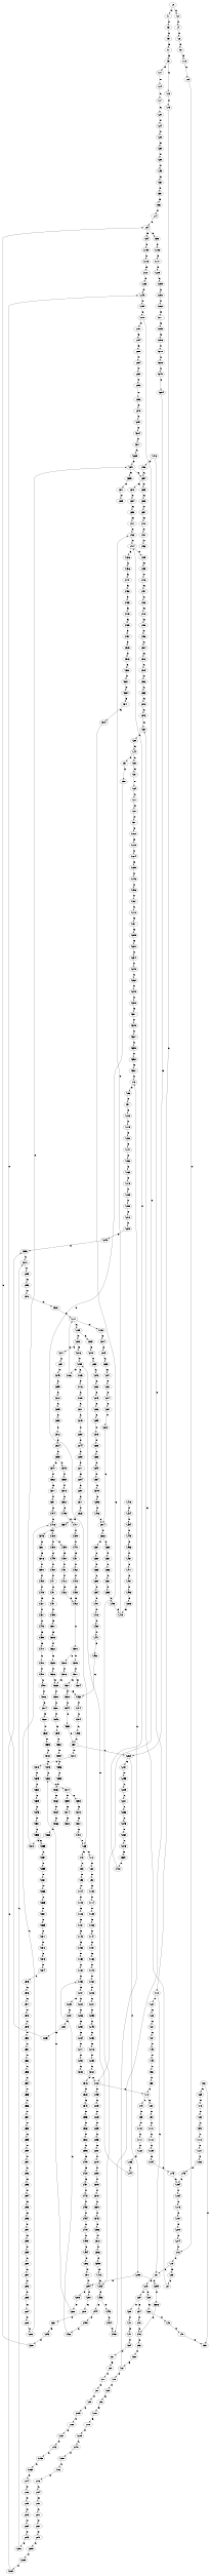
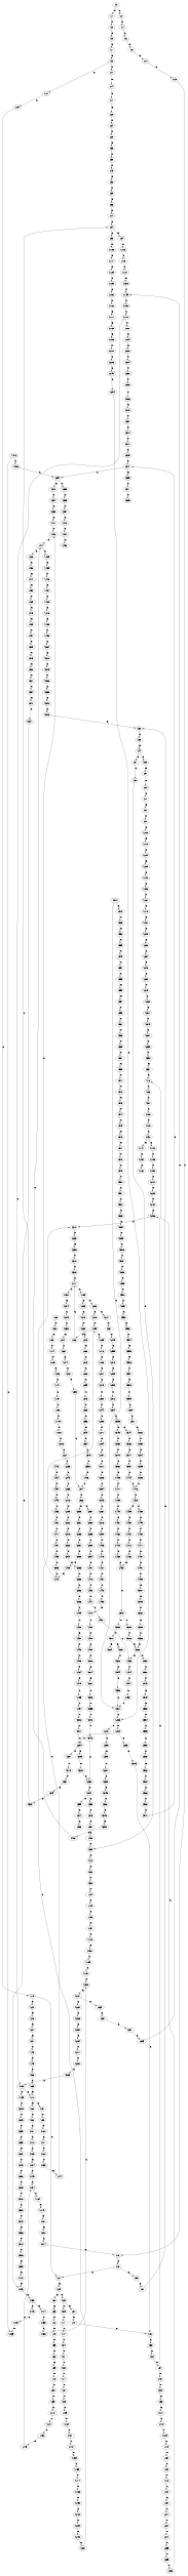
  strict digraph {
    S0
    S1
    S2
    S3
    S4
    S5
    S6
    S7
    S8
    S9
    S10
    S11
    S12
    S13
    S14
    S15
    S16
    S17
    S18
    S19
    S20
    S21
    S22
    S23
    S24
    S25
    S26
    S27
    S28
    S29
    S30
    S31
    S32
    S33
    S34
    S35
    S36
    S37
    S38
    S39
    S40
    S41
    S42
    S43
    S44
    S45
    S46
    S47
    S48
    S49
    S50
    S51
    S52
    S53
    S54
    S55
    S56
    S57
    S58
    S59
    S60
    S61
    S62
    S63
    S64
    S65
    S66
    S67
    S68
    S69
    S70
    S71
-   S72
    S73
    S74
    S75
    S76
    S77
    S78
    S79
    S80
    S81
    S82
    S83
    S84
    S85
    S86
    S87
    S88
    S89
    S90
    S91
    S92
    S93
    S94
    S95
    S96
    S97
    S98
    S99
    S100
    S101
    S102
    S103
    S104
    S105
    S106
    S107
    S108
    S109
    S110
    S111
    S112
    S113
    S114
    S115
    S116
    S117
    S118
    S119
    S120
    S121
    S122
    S123
    S124
    S125
    S126
    S127
    S128
    S129
    S130
    S131
    S132
    S133
    S134
    S135
    S136
    S137
    S138
    S139
    S140
    S141
    S142
    S143
    S144
    S145
    S146
    S147
    S148
    S149
    S150
    S151
    S152
    S153
    S154
    S155
    S156
    S157
    S158
    S159
    S160
    S161
    S162
    S163
    S164
    S165
    S166
    S167
    S168
    S169
    S170
    S171
    S172
    S173
    S174
    S175
    S176
    S177
    S178
    S179
    S180
    S181
    S182
    S183
    S184
    S185
    S186
    S187
    S188
    S189
    S190
    S191
    S192
    S193
    S194
    S195
    S196
    S197
    S198
    S199
    S200
    S201
    S202
    S203
    S204
    S205
    S206
    S207
    S208
    S209
    S210
    S211
    S212
    S213
    S214
    S215
    S216
    S217
    S218
    S219
    S220
    S221
    S222
    S223
    S224
    S225
    S226
    S227
    S228
    S229
    S230
    S231
    S232
    S233
    S234
    S235
    S236
    S237
    S238
    S239
    S240
    S241
    S242
    S243
    S244
    S245
    S246
    S247
    S248
    S249
    S250
    S251
    S252
    S253
    S254
    S255
    S256
    S257
    S258
    S259
    S260
    S261
    S262
    S263
    S264
    S265
    S266
    S267
    S268
    S269
    S270
    S271
    S272
    S273
    S274
    S275
    S276
    S277
    S278
    S279
    S280
    S281
    S282
    S283
    S284
    S285
    S286
    S287
    S288
    S289
    S290
    S291
    S292
    S293
    S294
    S295
    S296
    S297
    S298
    S299
    S300
    S301
    S302
    S303
    S304
    S305
    S306
    S307
    S308
    S309
    S310
    S311
    S312
    S313
    S314
    S315
    S316
    S317
    S318
    S319
    S320
    S321
    S322
    S323
    S324
    S325
    S326
    S327
    S328
    S329
    S330
    S331
    S332
    S333
    S334
    S335
    S336
    S337
    S338
    S339
    S340
    S341
    S342
    S343
    S344
    S345
    S346
    S347
    S348
    S349
    S350
    S351
    S352
    S353
    S354
    S355
    S356
    S357
    S358
    S359
    S360
    S361
    S362
    S363
    S364
    S365
    S366
    S367
    S368
    S369
    S370
    S371
    S372
    S373
    S374
    S375
    S376
    S377
    S378
    S379
    S380
    S381
    S382
    S383
    S384
    S385
    S386
    S387
    S388
    S389
    S390
    S391
    S392
    S393
    S394
    S395
    S396
    S397
    S398
    S399
    S400
    S402
    S403
    S404
    S405
    S406
    S407
    S408
    S409
    S410
    S411
    S412
    S414
    S415
    S416
    S417
    S418
    S419
    S420
    S421
    S422
    S423
    S413
    S424
    S425
    S426
    S427
    S428
    S429
    S430
    S431
    S432
    S433
    S434
    S435
    S436
    S437
    S438
    S439
    S440
    S441
    S442
    S443
    S444
    S445
    S446
    S447
    S448
    S449
    S450
    S451
    S452
    S453
    S454
    S455
    S456
    S457
    S458
    S459
    S460
    S461
    S462
    S463
    S464
    S465
    S466
    S467
    S468
    S469
    S470
    S471
    S472
    S473
    S474
    S475
    S477
    S478
    S479
    S480
    S481
    S482
    S483
    S484
    S485
    S476
    S486
    S487
    S488
    S489
    S490
    S491
    S492
    S493
    S494
    S495
    S496
    S497
    S498
    S499
    S500
    S501
    S502
    S503
    S504
    S505
    S506
    S507
    S508
    S509
    n510 [label=S810]
    S511
    S512
    S513
    S514
    S515
    S516
    S517
    S518
    S519
    S520
    S521
    S522
    S523
    S524
    S531
    S525
    S526
    S527
    S528
    S529
    S530
    S532
    S533
    S534
    S535
    S536
    S537
    S538
    S539
    S540
    S541
    S542
    S543
    S544
    S545
    S546
    S547
    S548
    S549
    S550
    S551
    S552
    S553
    S554
    S555
    S556
    S557
    S558
    S559
    S560
    S561
    S562
    S563
    S564
    S565
    S566
    S567
    S568
    S569
    S570
    S571
    S572
    S573
    S574
    S575
    S576
    S577
    S578
    S579
    S580
    S581
    S582
    S583
    S584
    S585
    S586
    S587
    S588
    S589
    S590
    S591
    S592
    S593
    S594
    S595
    S596
    S597
    S598
    S599
    S600
    S601
    S602
    S603
    S604
    S605
    S606
    S0 -> S1 [label=A]
    S0 -> S2 [label=C]
    S1 -> S3 [label=A]
    S2 -> S4 [label=T]
    S3 -> S5 [label=C]
    S4 -> S6 [label=C]
    S5 -> S7 [label=G]
    S6 -> S8 [label=G]
    S7 -> S9 [label=G]
    S8 -> S10 [label=G]
    S9 -> S11 [label=T]
    S9 -> S12 [label=C]
    S10 -> S13 [label=C]
    S11 -> S14 [label=A]
    S12 -> S15 [label=A]
    S13 -> S16 [label=A]
    S14 -> S17 [label=C]
    S15 -> S18 [label=C]
    S16 -> S19 [label=C]
    S17 -> S20 [label=G]
    S18 -> S21 [label=C]
    S18 -> S22 [label=T]
    S19 -> S21 [label=C]
    S19 -> S23 [label=G]
    S20 -> S24 [label=A]
    S21 -> S25 [label=G]
    S22 -> S26 [label=G]
    S23 -> S27 [label=C]
    S24 -> S28 [label=A]
    S25 -> S29 [label=A]
    S25 -> S30 [label=G]
    S26 -> S31 [label=G]
    S27 -> S32 [label=G]
    S28 -> S33 [label=G]
    S29 -> S34 [label=G]
    S29 -> S35 [label=A]
    S30 -> S36 [label=G]
    S31 -> S37 [label=G]
    S32 -> S38 [label=C]
    S33 -> S39 [label=A]
    S34 -> S40 [label=T]
    S35 -> S41 [label=T]
    S36 -> S42 [label=A]
    S37 -> S43 [label=A]
    S38 -> S44 [label=G]
    S39 -> S45 [label=A]
    S40 -> S46 [label=C]
    S41 -> S47 [label=G]
    S42 -> S48 [label=A]
    S43 -> S49 [label=A]
    S44 -> S50 [label=C]
    S44 -> S51 [label=G]
    S45 -> S52 [label=G]
    S46 -> S53 [label=C]
    S47 -> S54 [label=T]
    S48 -> S55 [label=T]
    S49 -> S56 [label=C]
    S50 -> S57 [label=G]
    S51 -> S58 [label=C]
    S52 -> S59 [label=T]
    S53 -> S60 [label=A]
    S54 -> S61 [label=A]
-   S62 -> S55 [label=T]
+   S55 -> S62 [label=T]
    S56 -> S63 [label=T]
    S57 -> S64 [label=T]
    S58 -> S65 [label=T]
    S59 -> S66 [label=G]
    S60 -> S67 [label=G]
    S61 -> S68 [label=G]
    S62 -> S69 [label=G]
    S63 -> S70 [label=G]
    S64 -> S71 [label=C]
-   S65 -> S72 [label=A]
    S65 -> S73 [label=G]
    S66 -> S74 [label=T]
    S67 -> S75 [label=T]
    S67 -> S76 [label=C]
    S68 -> S77 [label=T]
    S69 -> S78 [label=A]
    S70 -> S79 [label=C]
    S70 -> S80 [label=G]
    S71 -> S81 [label=G]
-   S72 -> S82 [label=T]
    S73 -> S83 [label=G]
    S74 -> S84 [label=C]
    S75 -> S85 [label=A]
    S76 -> S86 [label=T]
    S77 -> S87 [label=T]
    S78 -> S88 [label=A]
    S79 -> S89 [label=A]
    S80 -> S90 [label=A]
    S81 -> S91 [label=A]
    S82 -> S92 [label=A]
    S83 -> S93 [label=A]
    S84 -> S94 [label=G]
    S84 -> S95 [label=C]
    S85 -> S96 [label=G]
    S86 -> S97 [label=T]
    S87 -> S98 [label=T]
    S88 -> S99 [label=C]
    S89 -> S100 [label=A]
    S90 -> S101 [label=C]
    S91 -> S102 [label=C]
    S92 -> S103 [label=G]
    S93 -> S104 [label=A]
    S94 -> S105 [label=T]
    S95 -> S106 [label=T]
    S96 -> S107 [label=G]
    S97 -> S108 [label=C]
    S98 -> S109 [label=C]
    S99 -> S110 [label=C]
    S100 -> S111 [label=C]
    S101 -> S112 [label=C]
    S102 -> S113 [label=G]
    S103 -> S114 [label=T]
    S104 -> S115 [label=T]
    S105 -> S116 [label=C]
    S106 -> S117 [label=G]
    S107 -> S118 [label=G]
    S108 -> S119 [label=A]
    S109 -> S120 [label=A]
    S110 -> S121 [label=C]
    S111 -> S122 [label=C]
    S112 -> S123 [label=C]
    S113 -> S124 [label=C]
    S114 -> S125 [label=A]
    S115 -> S126 [label=G]
    S116 -> S127 [label=G]
    S117 -> S128 [label=G]
    S118 -> S129 [label=T]
    S119 -> S130 [label=C]
    S120 -> S131 [label=C]
    S121 -> S132 [label=G]
    S122 -> S133 [label=A]
    S123 -> S134 [label=G]
    S124 -> S135 [label=G]
    S125 -> S136 [label=G]
    S126 -> S137 [label=G]
    S127 -> S138 [label=G]
    S128 -> S139 [label=C]
    S129 -> S140 [label=C]
    S130 -> S141 [label=G]
    S131 -> S142 [label=T]
    S132 -> S143 [label=T]
    S133 -> S144 [label=G]
    S134 -> S145 [label=T]
    S135 -> S146 [label=C]
    S136 -> S147 [label=C]
    S137 -> S148 [label=G]
    S138 -> S149 [label=A]
    S139 -> S150 [label=C]
    S140 -> S151 [label=A]
    S141 -> S152 [label=C]
    S142 -> S153 [label=C]
    S143 -> S154 [label=C]
    S144 -> S155 [label=A]
    S145 -> S154 [label=C]
    S146 -> S156 [label=C]
    S147 -> S157 [label=C]
    S148 -> S158 [label=G]
    S149 -> S159 [label=A]
    S150 -> S160 [label=T]
    S151 -> S161 [label=C]
    S152 -> S162 [label=C]
    S153 -> S163 [label=C]
    S154 -> S164 [label=T]
    S155 -> S165 [label=C]
    S155 -> S166 [label=A]
    S156 -> S167 [label=T]
    S157 -> S168 [label=G]
    S158 -> S169 [label=T]
    S159 -> S170 [label=C]
    S160 -> S171 [label=G]
    S161 -> S172 [label=T]
-   S162 -> S173 [label=C]
+   S130 -> S173 [label=C]
    S163 -> S174 [label=T]
    S164 -> S175 [label=C]
    S165 -> S176 [label=T]
    S166 -> S177 [label=C]
    S167 -> S178 [label=C]
    S168 -> S179 [label=A]
    S169 -> S180 [label=C]
    S170 -> S181 [label=A]
    S170 -> S182 [label=T]
    S171 -> S183 [label=G]
    S172 -> S184 [label=C]
    S173 -> S185 [label=T]
    S174 -> S186 [label=T]
    S175 -> S187 [label=G]
    S176 -> S188 [label=C]
    S177 -> S189 [label=C]
    S177 -> S190 [label=A]
    S178 -> S191 [label=G]
    S179 -> S192 [label=A]
    S180 -> S193 [label=C]
    S181 -> S194 [label=G]
    S182 -> S70 [label=G]
    S182 -> S195 [label=A]
    S183 -> S196 [label=G]
    S184 -> S197 [label=G]
    S185 -> S198 [label=T]
    S186 -> S199 [label=T]
    S187 -> S200 [label=G]
    S188 -> S201 [label=C]
    S189 -> S202 [label=A]
    S189 -> S203 [label=G]
    S190 -> S204 [label=G]
    S191 -> S205 [label=G]
    S192 -> S206 [label=A]
    S193 -> S207 [label=G]
    S194 -> S208 [label=G]
    S195 -> S209 [label=C]
    S196 -> S210 [label=T]
    S197 -> S211 [label=C]
    S198 -> S212 [label=C]
    S199 -> S213 [label=C]
    S200 -> S214 [label=C]
    S201 -> S215 [label=C]
    S202 -> S216 [label=G]
    S202 -> S217 [label=C]
    S203 -> S218 [label=G]
    S204 -> S219 [label=C]
    S205 -> S220 [label=G]
    S206 -> S221 [label=C]
    S207 -> S222 [label=C]
    S207 -> S223 [label=T]
    S208 -> S224 [label=A]
    S209 -> S225 [label=A]
    S210 -> S226 [label=C]
    S211 -> S227 [label=T]
    S212 -> S228 [label=A]
    S213 -> S229 [label=A]
    S214 -> S16 [label=A]
    S215 -> S230 [label=A]
    S216 -> S155 [label=A]
    S217 -> S231 [label=C]
    S218 -> S232 [label=A]
    S219 -> S233 [label=C]
    S220 -> S234 [label=C]
    S221 -> S235 [label=C]
    S222 -> S236 [label=C]
    S223 -> S237 [label=C]
    S224 -> S238 [label=A]
    S225 -> S239 [label=A]
    S226 -> S240 [label=C]
    S227 -> S241 [label=T]
    S228 -> S242 [label=T]
    S229 -> S243 [label=T]
    S230 -> S244 [label=T]
    S231 -> S245 [label=A]
    S232 -> S246 [label=C]
    S233 -> S247 [label=G]
    S234 -> S248 [label=T]
    S235 -> S249 [label=C]
    S236 -> S250 [label=G]
    S237 -> S251 [label=G]
    S238 -> S252 [label=T]
    S239 -> S253 [label=C]
    S240 -> S254 [label=C]
    S241 -> S255 [label=C]
    S242 -> S256 [label=C]
    S243 -> S257 [label=C]
    S244 -> S258 [label=C]
    S245 -> S259 [label=C]
    S246 -> S260 [label=G]
    S247 -> S261 [label=T]
    S248 -> S262 [label=C]
    S249 -> S263 [label=C]
    S250 -> S264 [label=G]
    S251 -> S265 [label=G]
    S252 -> S266 [label=A]
    S253 -> S267 [label=G]
    S254 -> S268 [label=G]
    S255 -> S269 [label=A]
    S256 -> S270 [label=C]
    S257 -> S270 [label=C]
    S258 -> S271 [label=T]
    S259 -> S272 [label=C]
    S260 -> S273 [label=C]
    S261 -> S274 [label=C]
    S262 -> S275 [label=A]
    S263 -> S276 [label=G]
    S264 -> S277 [label=A]
    S265 -> S149 [label=A]
    S266 -> S278 [label=G]
    S267 -> S279 [label=A]
    S268 -> S280 [label=A]
    S268 -> S281 [label=G]
    S269 -> S282 [label=T]
    S270 -> S283 [label=A]
    S271 -> S284 [label=G]
    S272 -> S285 [label=C]
    S273 -> S286 [label=C]
    S274 -> S287 [label=C]
    S275 -> S288 [label=C]
    S276 -> S289 [label=A]
    S277 -> S290 [label=A]
    S278 -> S291 [label=T]
    S279 -> S292 [label=A]
    S280 -> S293 [label=G]
    S280 -> S294 [label=A]
    S281 -> S295 [label=A]
    S282 -> S256 [label=C]
    S283 -> S296 [label=G]
    S284 -> S297 [label=C]
    S285 -> S298 [label=C]
    S286 -> S299 [label=C]
    S287 -> S300 [label=T]
    S288 -> S301 [label=G]
    S289 -> S302 [label=C]
    S290 -> S303 [label=C]
    S291 -> S304 [label=C]
    S292 -> S305 [label=A]
    S293 -> S306 [label=T]
    S294 -> S307 [label=A]
    S294 -> S308 [label=G]
    S295 -> S309 [label=G]
    S296 -> S310 [label=A]
    S297 -> S311 [label=C]
    S298 -> S312 [label=T]
    S299 -> S313 [label=A]
    S300 -> S314 [label=C]
    S301 -> S315 [label=T]
    S302 -> S316 [label=T]
    S303 -> S182 [label=T]
    S304 -> S317 [label=T]
    S305 -> S318 [label=A]
    S306 -> S46 [label=C]
    S307 -> S319 [label=G]
    S308 -> S320 [label=T]
    S309 -> S321 [label=G]
    S310 -> S322 [label=A]
    S311 -> S323 [label=A]
    S312 -> S324 [label=T]
    S313 -> S325 [label=T]
    S314 -> S326 [label=T]
    S315 -> S327 [label=C]
    S316 -> S328 [label=A]
    S317 -> S329 [label=C]
    S318 -> S330 [label=C]
    S319 -> S331 [label=T]
    S320 -> S332 [label=C]
    S321 -> S333 [label=C]
    S322 -> S177 [label=C]
    S323 -> S334 [label=G]
    S324 -> S335 [label=C]
    S325 -> S336 [label=C]
    S326 -> S337 [label=T]
    S326 -> S338 [label=G]
    S327 -> S339 [label=C]
    S328 -> S340 [label=G]
    S329 -> S341 [label=T]
    S330 -> S342 [label=A]
    S331 -> S343 [label=G]
    S332 -> S344 [label=G]
    S333 -> S345 [label=G]
    S334 -> S346 [label=T]
    S335 -> S347 [label=C]
    S335 -> S348 [label=G]
    S336 -> S349 [label=G]
    S337 -> S350 [label=C]
    S338 -> S351 [label=T]
    S339 -> S352 [label=A]
    S340 -> S353 [label=A]
    S341 -> S354 [label=C]
    S341 -> S355 [label=G]
    S342 -> S356 [label=G]
    S343 -> S357 [label=T]
    S344 -> S358 [label=C]
    S344 -> S359 [label=A]
    S345 -> S360 [label=T]
    S346 -> S361 [label=C]
    S347 -> S362 [label=T]
    S348 -> S363 [label=A]
    S349 -> S364 [label=T]
    S350 -> S365 [label=T]
    S351 -> S366 [label=C]
    S352 -> S367 [label=G]
    S353 -> S368 [label=A]
    S354 -> S369 [label=T]
    S354 -> S370 [label=G]
    S355 -> S371 [label=T]
    S356 -> S372 [label=A]
    S357 -> S84 [label=C]
    S358 -> S373 [label=G]
    S359 -> S374 [label=G]
    S360 -> S375 [label=G]
    S361 -> S376 [label=G]
    S362 -> S377 [label=G]
    S363 -> S378 [label=T]
    S364 -> S379 [label=C]
    S365 -> S380 [label=C]
    S366 -> S381 [label=G]
    S367 -> S76 [label=C]
    S368 -> S382 [label=T]
    S369 -> S383 [label=G]
    S370 -> S384 [label=T]
    S371 -> S385 [label=A]
    S372 -> S386 [label=A]
    S373 -> S387 [label=G]
    S374 -> S388 [label=G]
    S375 -> S389 [label=G]
    S376 -> S390 [label=T]
    S377 -> S391 [label=T]
    S378 -> S392 [label=C]
    S379 -> S393 [label=C]
    S380 -> S394 [label=G]
    S381 -> S395 [label=T]
    S382 -> S396 [label=C]
    S383 -> S397 [label=A]
    S384 -> S398 [label=G]
    S386 -> S399 [label=G]
    S387 -> S400 [label=C]
    S389 -> S402 [label=T]
    S390 -> S403 [label=A]
    S391 -> S404 [label=C]
    S392 -> S405 [label=G]
    S393 -> S406 [label=T]
    S394 -> S407 [label=G]
    S395 -> S408 [label=G]
    S396 -> S409 [label=G]
    S397 -> S410 [label=G]
    S398 -> S411 [label=G]
    S399 -> S412 [label=G]
    S400 -> S65 [label=T]
    S402 -> S414 [label=A]
    S403 -> S415 [label=A]
    S404 -> S416 [label=C]
    S405 -> S417 [label=T]
    S406 -> S314 [label=C]
    S407 -> S418 [label=A]
    S408 -> S419 [label=G]
    S409 -> S420 [label=G]
    S410 -> S421 [label=T]
    S411 -> S422 [label=T]
    S412 -> S423 [label=G]
    S414 -> S425 [label=T]
    S414 -> S426 [label=C]
    S415 -> S427 [label=G]
    S416 -> S428 [label=T]
    S417 -> S429 [label=T]
    S418 -> S430 [label=G]
    S419 -> S422 [label=T]
    S420 -> S431 [label=G]
    S421 -> S432 [label=A]
    S422 -> S414 [label=A]
    S423 -> S433 [label=G]
    S413 -> S424 [label=T]
    S424 -> S434 [label=A]
    S425 -> S435 [label=G]
    S426 -> S436 [label=C]
    S427 -> S437 [label=A]
    S428 -> S438 [label=A]
    S428 -> S439 [label=T]
    S429 -> S440 [label=T]
    S430 -> S441 [label=A]
    S431 -> S442 [label=T]
    S433 -> S443 [label=T]
    S433 -> S444 [label=G]
    S434 -> S445 [label=A]
    S435 -> S446 [label=A]
    S436 -> S447 [label=G]
    S437 -> S448 [label=C]
    S438 -> S449 [label=C]
    S439 -> S450 [label=G]
    S440 -> S451 [label=G]
    S441 -> S452 [label=G]
    S442 -> S453 [label=A]
    S443 -> S454 [label=C]
    S444 -> S455 [label=T]
    S445 -> S456 [label=G]
    S446 -> S457 [label=G]
    S447 -> S458 [label=G]
    S448 -> S459 [label=G]
    S449 -> S460 [label=T]
    S450 -> S461 [label=T]
    S451 -> S462 [label=T]
    S452 -> S463 [label=G]
    S453 -> S464 [label=T]
    S454 -> S465 [label=T]
    S455 -> S466 [label=C]
    S456 -> S467 [label=T]
    S457 -> S468 [label=C]
    S458 -> S469 [label=T]
    S459 -> S470 [label=G]
    S460 -> S471 [label=A]
    S461 -> S472 [label=A]
    S462 -> S473 [label=A]
    S463 -> S474 [label=T]
    S464 -> S475 [label=C]
    S466 -> S193 [label=C]
    S467 -> S477 [label=C]
    S468 -> S478 [label=G]
    S469 -> S479 [label=G]
    S470 -> S480 [label=C]
    S471 -> S481 [label=C]
    S472 -> S482 [label=G]
    S473 -> S483 [label=G]
    S474 -> S484 [label=C]
    S475 -> S485 [label=C]
    S477 -> S487 [label=G]
    S478 -> S488 [label=G]
    S479 -> S489 [label=G]
    S480 -> S490 [label=T]
    S481 -> S491 [label=C]
    S482 -> S492 [label=G]
    S483 -> S492 [label=G]
    S484 -> S493 [label=C]
    S485 -> S494 [label=C]
    S476 -> S465 [label=C]
    S476 -> S486 [label=T]
    S486 -> S354 [label=C]
    S487 -> S495 [label=T]
    S488 -> S496 [label=T]
    S489 -> S497 [label=T]
    S490 -> S498 [label=C]
    S491 -> S499 [label=A]
    S492 -> S500 [label=A]
    S493 -> S501 [label=C]
    S494 -> S502 [label=G]
    S495 -> S503 [label=G]
    S496 -> S504 [label=C]
    S497 -> S505 [label=T]
    S498 -> S506 [label=T]
    S499 -> S507 [label=G]
    S500 -> S508 [label=G]
    S500 -> S509 [label=A]
    S501 -> S268 [label=G]
-   S501 -> n510 [label=A]
+   n510 -> S501 [label=A]
    S502 -> S511 [label=A]
    S503 -> S419 [label=G]
    S504 -> S512 [label=G]
    S505 -> S513 [label=A]
    S506 -> S514 [label=C]
    S507 -> S515 [label=G]
    S508 -> S516 [label=A]
    S509 -> S517 [label=A]
    n510 -> S518 [label=G]
    S511 -> S294 [label=A]
    S512 -> S519 [label=C]
    S513 -> S520 [label=G]
    S514 -> S521 [label=G]
    S515 -> S522 [label=A]
    S516 -> S523 [label=G]
    S517 -> S524 [label=G]
    S517 -> S531 [label=G]
    S518 -> S525 [label=A]
    S519 -> S526 [label=A]
    S520 -> S527 [label=A]
    S521 -> S528 [label=A]
    S522 -> S529 [label=G]
    S523 -> S463 [label=G]
    S523 -> S530 [label=T]
    S531 -> S538 [label=T]
    S525 -> S532 [label=G]
    S526 -> S533 [label=C]
    S527 -> S534 [label=A]
    S528 -> S535 [label=A]
    S529 -> S536 [label=A]
    S530 -> S537 [label=C]
    S532 -> S539 [label=C]
    S533 -> S540 [label=G]
    S534 -> S541 [label=G]
    S535 -> S542 [label=G]
    S536 -> S523 [label=G]
    S537 -> S543 [label=A]
    S538 -> S544 [label=C]
    S539 -> S545 [label=C]
    S540 -> S546 [label=C]
    S541 -> S547 [label=G]
    S542 -> S548 [label=T]
    S543 -> S549 [label=G]
    S544 -> S550 [label=C]
    S545 -> S551 [label=A]
    S546 -> S32 [label=G]
    S547 -> S423 [label=G]
    S548 -> S332 [label=C]
    S549 -> S552 [label=G]
    S550 -> S501 [label=C]
    S551 -> S553 [label=C]
    S552 -> S554 [label=A]
    S553 -> S555 [label=G]
    S554 -> S556 [label=C]
    S555 -> S557 [label=G]
    S556 -> S558 [label=C]
    S557 -> S559 [label=T]
    S558 -> S560 [label=A]
    S559 -> S561 [label=T]
    S560 -> S562 [label=G]
    S561 -> S563 [label=A]
    S562 -> S564 [label=T]
    S563 -> S565 [label=C]
    S564 -> S566 [label=C]
    S565 -> S567 [label=T]
    S566 -> S568 [label=T]
    S567 -> S569 [label=G]
    S568 -> S570 [label=C]
    S569 -> S571 [label=C]
    S570 -> S341 [label=T]
    S571 -> S572 [label=A]
    S572 -> S573 [label=G]
    S573 -> S574 [label=A]
    S574 -> S575 [label=C]
    S575 -> S576 [label=G]
    S576 -> S577 [label=G]
    S577 -> S578 [label=A]
    S578 -> S579 [label=C]
    S579 -> S580 [label=A]
    S580 -> S581 [label=C]
    S581 -> S582 [label=A]
    S582 -> S583 [label=C]
    S583 -> S584 [label=C]
    S584 -> S585 [label=T]
    S585 -> S586 [label=C]
    S586 -> S587 [label=T]
    S587 -> S588 [label=A]
    S588 -> S589 [label=G]
    S589 -> S590 [label=A]
    S590 -> S591 [label=A]
    S591 -> S592 [label=C]
    S592 -> S593 [label=G]
    S593 -> S594 [label=A]
    S594 -> S595 [label=G]
    S595 -> S596 [label=G]
    S596 -> S597 [label=T]
    S597 -> S598 [label=G]
    S598 -> S599 [label=T]
    S599 -> S600 [label=C]
    S600 -> S601 [label=C]
    S601 -> S602 [label=C]
    S602 -> S603 [label=T]
    S603 -> S604 [label=G]
    S604 -> S605 [label=T]
    S605 -> S606 [label=C]
    S606 -> S416 [label=C]
  }
